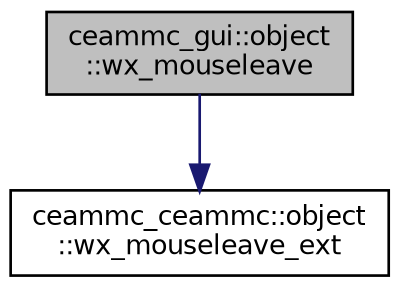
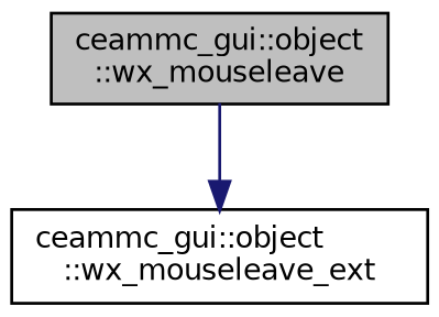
  digraph {
    rankdir=TB
    node [color=black fontname=Helvetica fontsize=10 shape=record style=filled]
    n1 [fillcolor=grey75 fontcolor=black height=0.2 label="ceammc_gui::object\l::wx_mouseleave" width=0.4]
-   n2 [fillcolor=white height=0.2 label="ceammc_ceammc::object\l::wx_mouseleave_ext" width=0.4]
+   n2 [fillcolor=white height=0.2 label="ceammc_gui::object\l::wx_mouseleave_ext" width=0.4]
    n1 -> n2 [color=midnightblue fontname=Helvetica fontsize=10 labelfontname=Helvetica labelfontsize=10 style=solid]
  }
